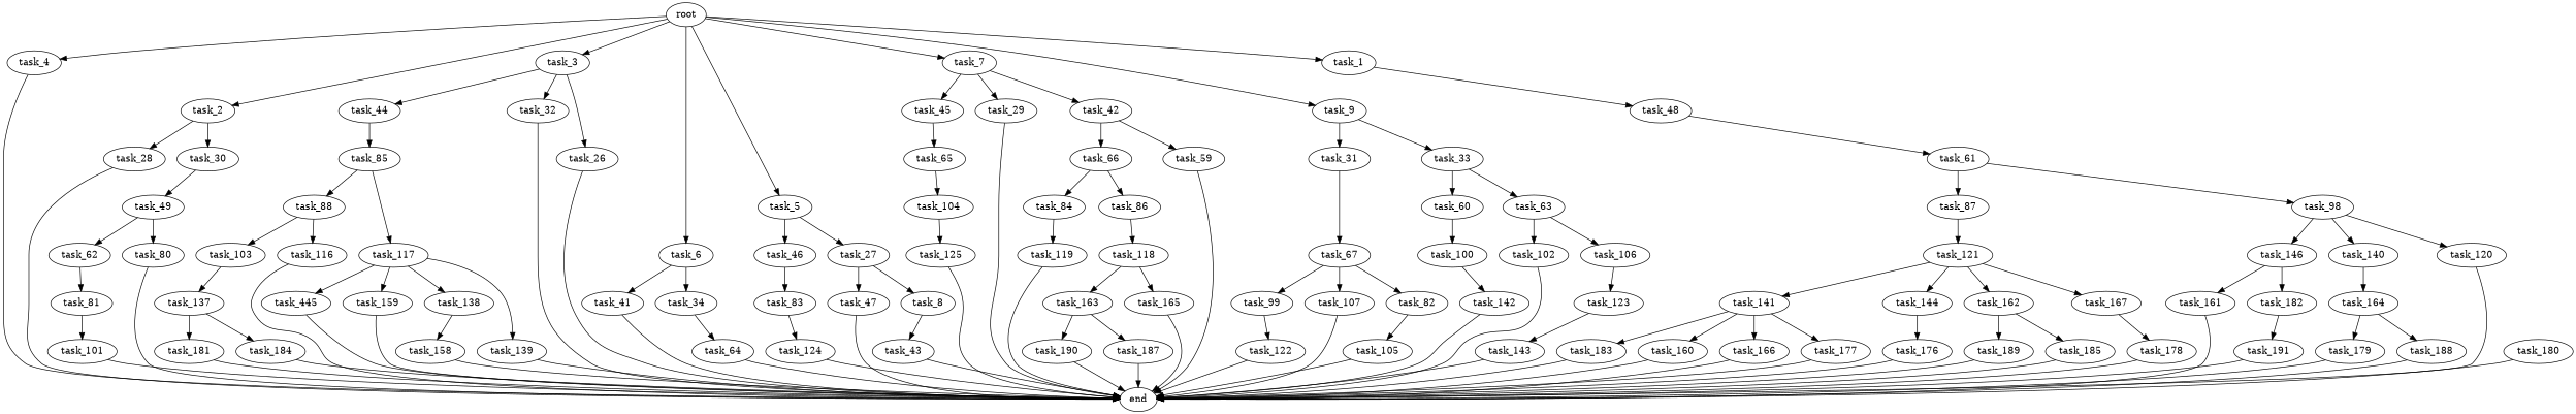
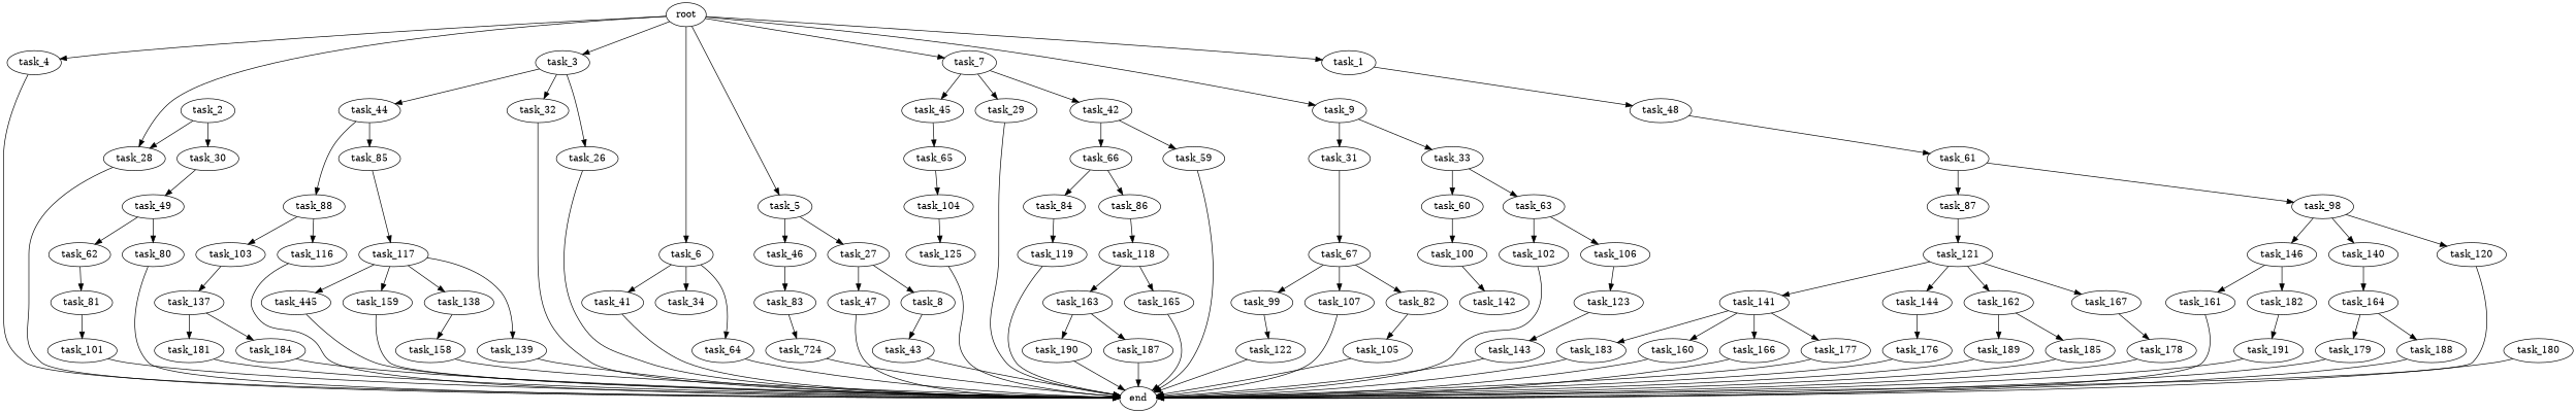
  digraph {
    root
    task_1
    task_2
    task_3
    task_4
    task_5
    task_6
    task_7
    task_9
    task_48
    task_28
    task_30
    task_26
    task_32
    task_44
    end
    task_27
    task_46
    task_34
    task_41
    task_29
    task_42
    task_45
    task_8
    task_43
    task_31
    task_33
    task_61
    task_49
    task_85
    task_88
    task_47
    task_83
    task_64
    task_59
    task_66
    task_65
    task_67
    task_60
    task_63
    task_62
    task_80
    task_82
    task_99
    task_107
    task_100
    task_102
    task_106
    task_84
    task_86
    task_117
    task_103
    task_116
    task_104
-   task_124
+   task_124 [label=task_724]
    task_87
    task_98
    task_81
    task_142
    task_121
    task_120
    task_140
    task_146
    task_101
    task_123
    task_125
    task_119
    task_118
    task_105
    task_122
    task_138
    task_139
    n73 [label=task_445]
    task_159
    task_163
    task_165
    task_141
    task_144
    task_162
    task_167
    task_137
    task_164
    task_161
    task_182
    task_181
    task_184
    task_143
    task_158
    task_187
    task_190
    task_160
    task_166
    task_177
    task_183
    task_176
    task_185
    task_189
    task_178
    task_179
    task_188
    task_191
    task_180
    root -> task_1
-   root -> task_2
+   root -> task_28
    root -> task_3
    root -> task_4
    root -> task_5
    root -> task_6
    root -> task_7
    root -> task_9
    task_1 -> task_48
    task_2 -> task_28
    task_2 -> task_30
    task_3 -> task_26
    task_3 -> task_32
    task_3 -> task_44
    task_4 -> end
    task_5 -> task_27
    task_5 -> task_46
    task_6 -> task_34
    task_6 -> task_41
    task_7 -> task_29
    task_7 -> task_42
    task_7 -> task_45
    task_9 -> task_31
    task_9 -> task_33
    task_48 -> task_61
    task_28 -> end
    task_30 -> task_49
    task_26 -> end
    task_32 -> end
    task_44 -> task_85
-   task_85 -> task_88
+   task_44 -> task_88
    task_27 -> task_8
    task_27 -> task_47
    task_46 -> task_83
-   task_34 -> task_64
+   task_6 -> task_64
    task_41 -> end
    task_29 -> end
    task_42 -> task_59
    task_42 -> task_66
    task_45 -> task_65
    task_8 -> task_43
    task_43 -> end
    task_31 -> task_67
    task_33 -> task_60
    task_33 -> task_63
    task_61 -> task_87
    task_61 -> task_98
    task_49 -> task_62
    task_49 -> task_80
    task_85 -> task_117
    task_88 -> task_103
    task_88 -> task_116
    task_47 -> end
    task_83 -> task_124
    task_64 -> end
    task_59 -> end
    task_66 -> task_84
    task_66 -> task_86
    task_65 -> task_104
    task_67 -> task_82
    task_67 -> task_99
    task_67 -> task_107
    task_60 -> task_100
    task_63 -> task_102
    task_63 -> task_106
    task_62 -> task_81
    task_80 -> end
    task_82 -> task_105
    task_99 -> task_122
    task_107 -> end
    task_100 -> task_142
    task_102 -> end
    task_106 -> task_123
    task_84 -> task_119
    task_86 -> task_118
    task_117 -> task_138
    task_117 -> task_139
    task_117 -> n73
    task_117 -> task_159
    task_103 -> task_137
    task_116 -> end
    task_104 -> task_125
    task_124 -> end
    task_87 -> task_121
    task_98 -> task_120
    task_98 -> task_140
    task_98 -> task_146
    task_81 -> task_101
-   task_142 -> end
    task_121 -> task_141
    task_121 -> task_144
    task_121 -> task_162
    task_121 -> task_167
    task_120 -> end
    task_140 -> task_164
    task_146 -> task_161
    task_146 -> task_182
    task_101 -> end
    task_123 -> task_143
    task_125 -> end
    task_119 -> end
    task_118 -> task_163
    task_118 -> task_165
    task_105 -> end
    task_122 -> end
    task_138 -> task_158
    task_139 -> end
    n73 -> end
    task_159 -> end
    task_163 -> task_187
    task_163 -> task_190
    task_165 -> end
    task_141 -> task_160
    task_141 -> task_166
    task_141 -> task_177
    task_141 -> task_183
    task_144 -> task_176
    task_162 -> task_185
    task_162 -> task_189
    task_167 -> task_178
    task_137 -> task_181
    task_137 -> task_184
    task_164 -> task_179
    task_164 -> task_188
    task_161 -> end
    task_182 -> task_191
    task_181 -> end
    task_184 -> end
    task_143 -> end
    task_158 -> end
    task_187 -> end
    task_190 -> end
    task_160 -> end
    task_166 -> end
    task_177 -> end
    task_183 -> end
    task_176 -> end
    task_185 -> end
    task_189 -> end
    task_178 -> end
    task_179 -> end
    task_188 -> end
    task_191 -> end
    task_180 -> end
  }
